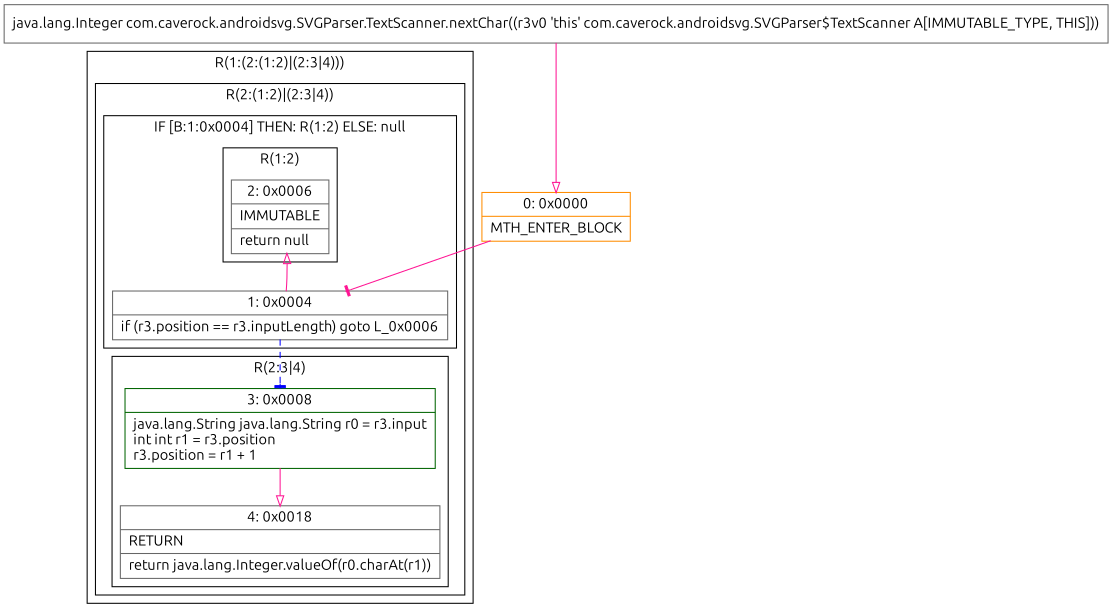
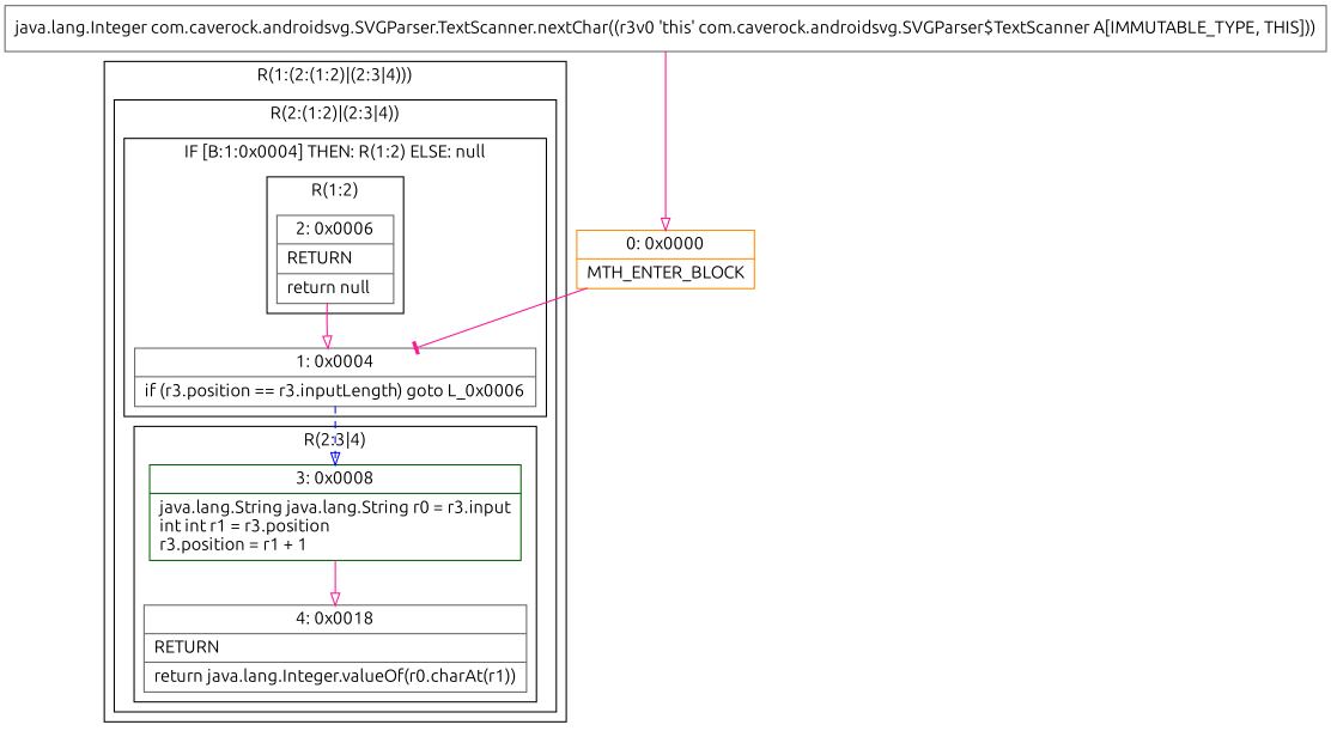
  digraph {
    fontname=Ubuntu
    node [color=gray40 fontname=Ubuntu shape=record]
    edge [arrowhead=onormal color=deeppink fontname=Ubuntu]
-   n1 [label="{2\:\ 0x0006|IMMUTABLE\l|return null\l}"]
+   n1 [label="{2\:\ 0x0006|RETURN\l|return null\l}"]
    n2 [label="{1\:\ 0x0004|if (r3.position == r3.inputLength) goto L_0x0006\l}"]
    n3 [color=darkgreen label="{3\:\ 0x0008|java.lang.String java.lang.String r0 = r3.input\lint int r1 = r3.position\lr3.position = r1 + 1\l}"]
    n4 [label="{4\:\ 0x0018|RETURN\l|return java.lang.Integer.valueOf(r0.charAt(r1))\l}"]
    n5 [color=darkorange label="{0\:\ 0x0000|MTH_ENTER_BLOCK\l}"]
    n6 [label="{java.lang.Integer com.caverock.androidsvg.SVGParser.TextScanner.nextChar((r3v0 'this' com.caverock.androidsvg.SVGParser$TextScanner A[IMMUTABLE_TYPE, THIS])) }"]
    subgraph cluster_1 {
      label="R(1:(2:(1:2)|(2:3|4)))"
      subgraph cluster_2 {
        label="R(2:(1:2)|(2:3|4))"
        subgraph cluster_3 {
          label="IF [B:1:0x0004] THEN: R(1:2) ELSE: null"
          n2
          subgraph cluster_4 {
            label="R(1:2)"
            n1
          }
        }
        subgraph cluster_5 {
          label="R(2:3|4)"
          n3
          n4
        }
      }
    }
-   n2 -> n1
-   n2 -> n3 [arrowhead=tee color=blue style=dashed]
+   n1 -> n2
+   n2 -> n3 [color=blue style=dashed]
    n3 -> n4
    n5 -> n2 [arrowhead=tee]
    n6 -> n5
  }
